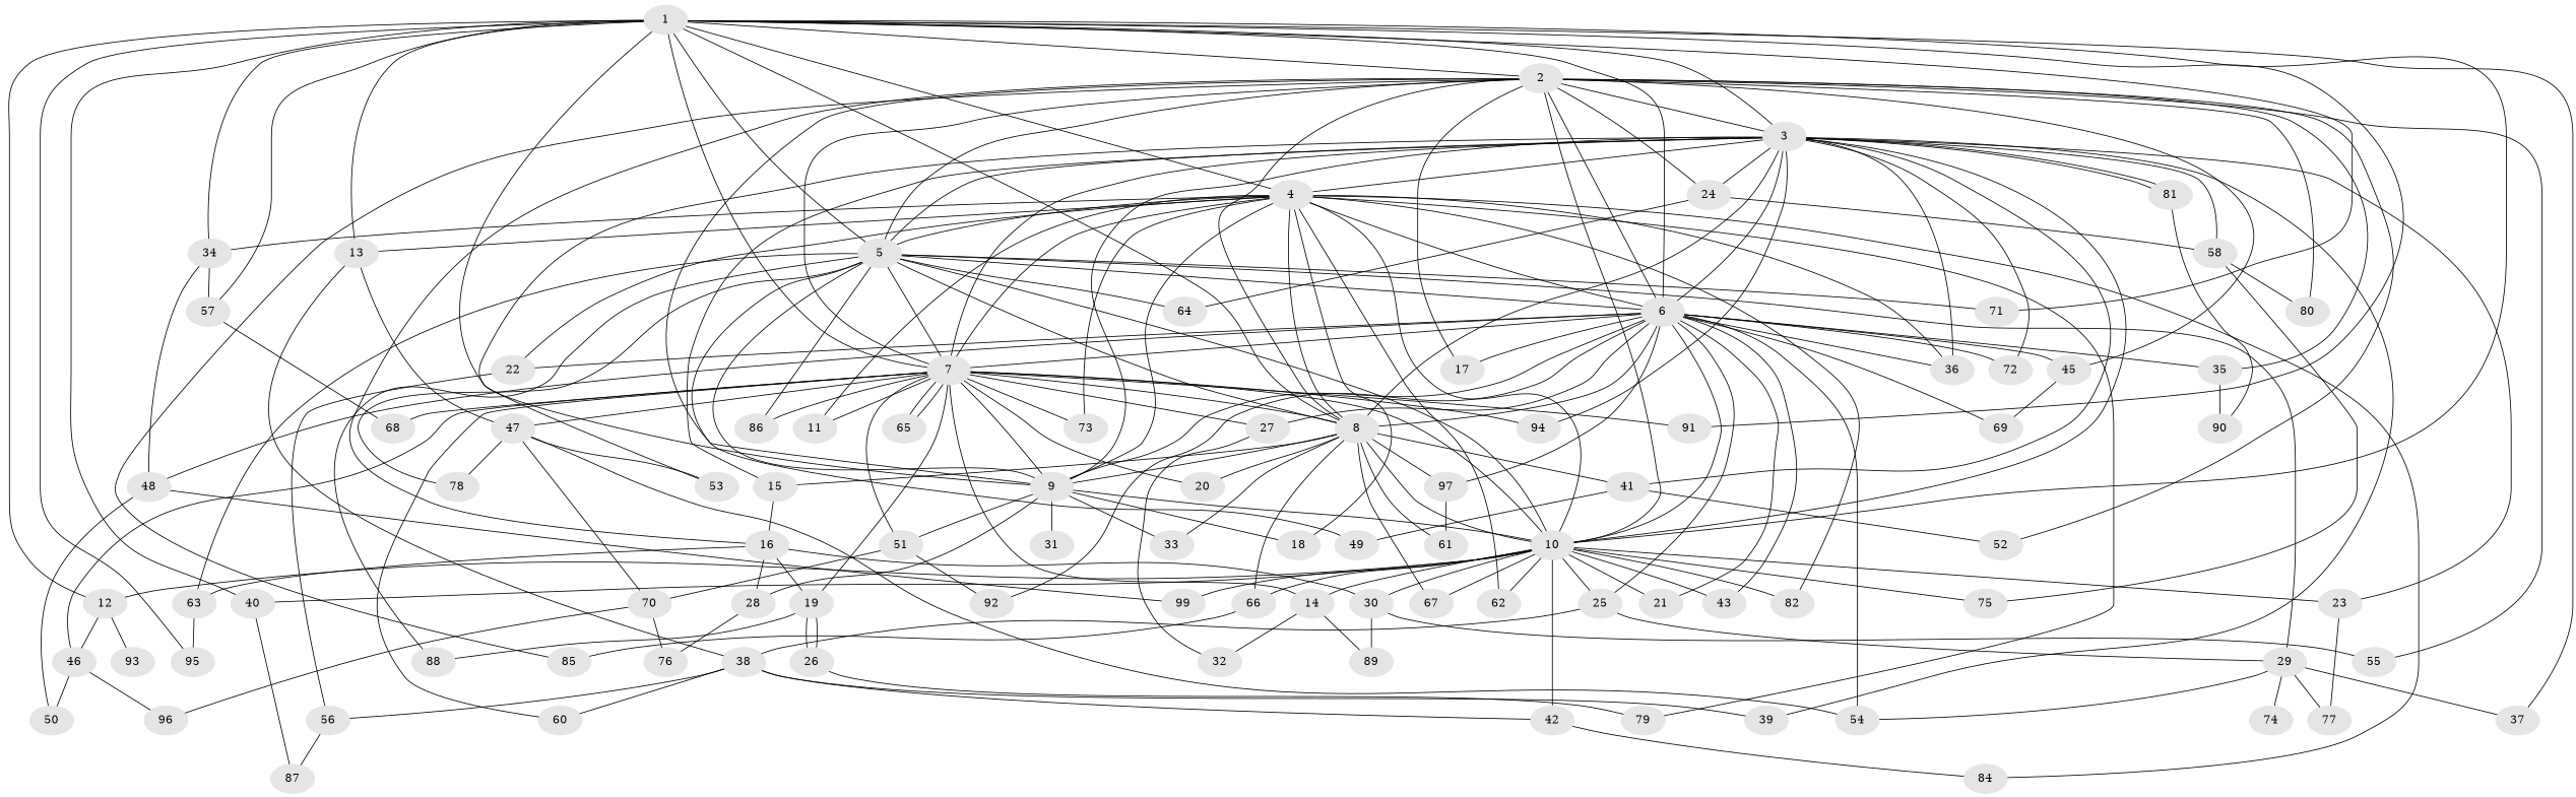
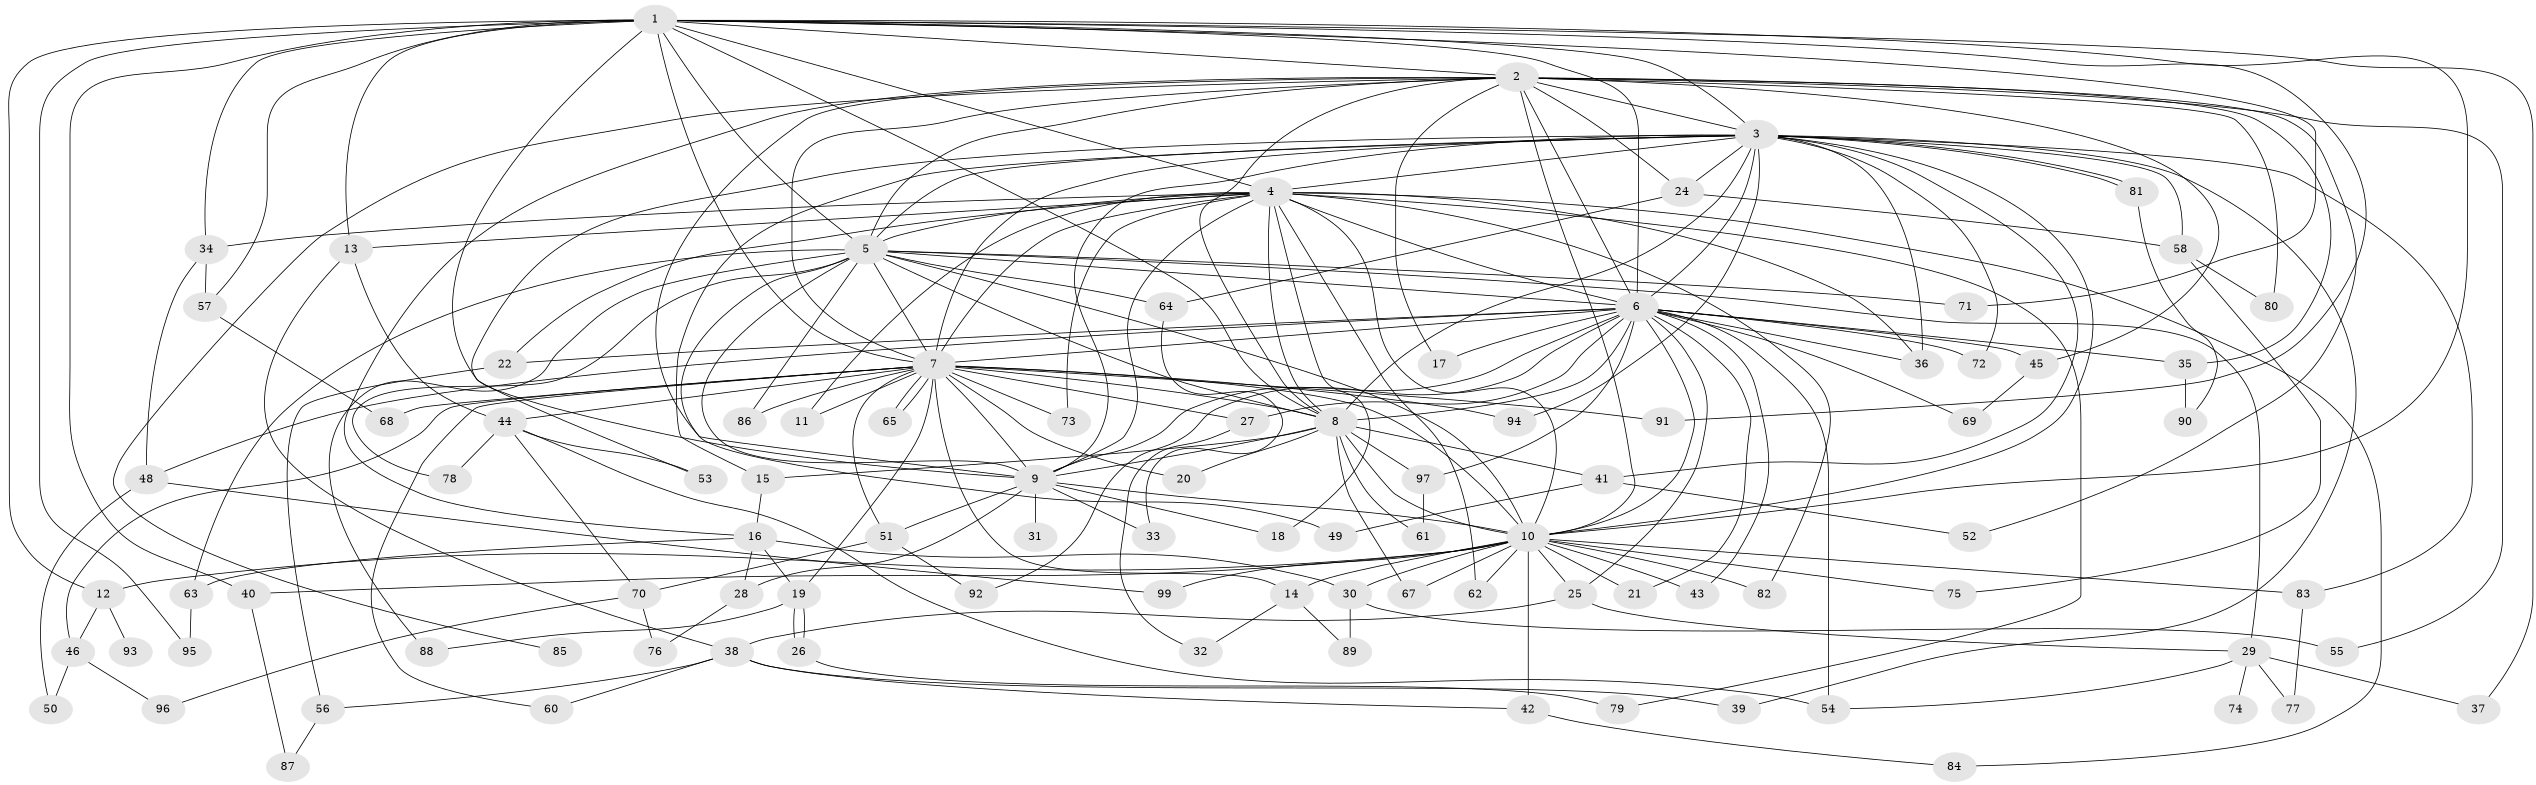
  graph {
    node [color=gray90 style=filled]
    1
    2
    3
    4
    5
    6
    7
    8
    9
    10
    12
    13
    34
    37
    40
    57
    71
    91
    95
    16
    17
    24
    35
    45
    52
    55
    80
    85
    15
-   23
+   23 [label=83]
    36
    39
    41
    53
    58
    72
    81
    94
    11
    18
    22
    62
    73
    79
    82
    84
    29
    49
    63
    64
    78
    86
    88
    21
    25
    27
    43
    n58 [label=97]
    48
    69
    92
    54
    14
    19
    20
-   44 [label=47]
+   44
    46
    51
    60
    65
    68
    33
    61
-   66
    67
    31
    28
    30
    42
    n80 [label=99]
    75
    93
    38
    87
    90
    77
    56
    74
    32
    50
    89
    26
    70
    96
    76
    1 -- 2
    1 -- 3
    1 -- 4
    1 -- 5
    1 -- 6
    1 -- 7
    1 -- 8
    1 -- 9
    1 -- 10
    1 -- 12
    1 -- 13
    1 -- 34
    1 -- 37
    1 -- 40
    1 -- 57
    1 -- 71
    1 -- 91
    1 -- 95
    2 -- 3
    2 -- 5
    2 -- 6
    2 -- 7
    2 -- 8
    2 -- 9
    2 -- 10
    2 -- 16
    2 -- 17
    2 -- 24
    2 -- 35
    2 -- 45
    2 -- 52
    2 -- 55
    2 -- 80
    2 -- 85
    3 -- 4
    3 -- 5
    3 -- 6
    3 -- 7
    3 -- 8
    3 -- 9
    3 -- 10
    3 -- 24
    3 -- 15
    3 -- 23
    3 -- 36
    3 -- 39
    3 -- 41
    3 -- 53
    3 -- 58
    3 -- 72
    3 -- 81
    3 -- 81
    3 -- 94
    4 -- 5
    4 -- 6
    4 -- 7
    4 -- 8
    4 -- 9
    4 -- 10
    4 -- 13
    4 -- 34
    4 -- 11
    4 -- 18
    4 -- 22
    4 -- 62
    4 -- 73
    4 -- 79
    4 -- 82
    4 -- 84
    5 -- 6
    5 -- 7
    5 -- 8
    5 -- 9
    5 -- 10
    5 -- 71
    5 -- 29
    5 -- 49
    5 -- 63
    5 -- 64
    5 -- 78
    5 -- 86
    5 -- 88
    6 -- 7
    6 -- 8
    6 -- 9
    6 -- 10
    6 -- 17
    6 -- 35
    6 -- 45
    6 -- 36
    6 -- 72
    6 -- 22
    6 -- 21
    6 -- 25
    6 -- 27
    6 -- 43
    6 -- n58
    6 -- 48
    6 -- 69
    6 -- 92
    6 -- 54
    7 -- 8
    7 -- 9
    7 -- 10
    7 -- 91
    7 -- 94
    7 -- 11
    7 -- 73
    7 -- 86
    7 -- 27
    7 -- 14
    7 -- 19
    7 -- 20
    7 -- 44
    7 -- 46
    7 -- 51
    7 -- 60
    7 -- 65
    7 -- 65
    7 -- 68
    8 -- 9
    8 -- 10
    8 -- 15
    8 -- 41
    8 -- n58
    8 -- 20
-   8 -- 33
+   64 -- 33
    8 -- 61
-   8 -- 66
    8 -- 67
    9 -- 10
    9 -- 18
    9 -- 51
    9 -- 33
    9 -- 31
    9 -- 28
    10 -- 12
    10 -- 40
    10 -- 23
    10 -- 62
    10 -- 82
    10 -- 21
    10 -- 25
    10 -- 43
    10 -- 14
-   10 -- 66
    10 -- 67
    10 -- 30
    10 -- 42
    10 -- n80
    10 -- 75
    12 -- 46
    12 -- 93
    13 -- 44
    13 -- 38
    34 -- 57
    34 -- 48
    40 -- 87
    57 -- 68
    16 -- 63
    16 -- 19
    16 -- 28
    16 -- 30
    24 -- 58
    24 -- 64
    35 -- 90
    45 -- 69
    15 -- 16
    23 -- 77
    36 -- 4
    41 -- 52
    41 -- 49
    58 -- 80
    58 -- 75
    81 -- 90
    22 -- 56
    29 -- 37
    29 -- 54
    29 -- 77
    29 -- 74
    63 -- 95
    25 -- 29
    25 -- 38
    27 -- 32
    n58 -- 61
    48 -- n80
    48 -- 50
    14 -- 32
    14 -- 89
    19 -- 88
    19 -- 26
    19 -- 26
    44 -- 53
    44 -- 78
    44 -- 54
    44 -- 70
    46 -- 50
    46 -- 96
    51 -- 92
    51 -- 70
-   66 -- 85
    28 -- 76
    30 -- 55
    30 -- 89
    42 -- 84
    38 -- 39
    38 -- 60
    38 -- 42
    38 -- 56
    56 -- 87
    26 -- 79
    70 -- 96
    70 -- 76
  }
